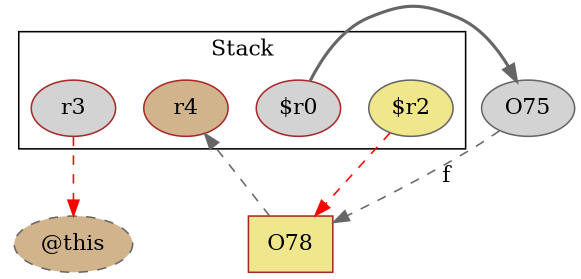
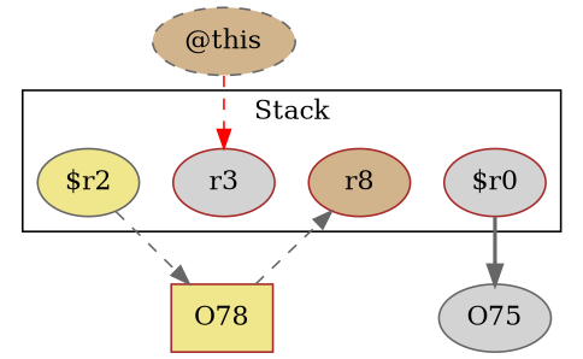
  digraph {
    rankDir=LR
    node [color=brown fillcolor=lightgrey style=filled]
    edge [color=gray40 style=dashed]
    "$r2" [color=gray40 fillcolor=khaki]
    "$r0"
    r3
-   r4 [fillcolor=tan]
+   r4 [fillcolor=tan label=r8]
    O78 [fillcolor=khaki shape=box]
    O75 [color=gray40 shape=ellipse]
    "@this" [color=gray40 fillcolor=tan shape=ellipse style="filled,dashed"]
    subgraph cluster_1 {
      label=Stack
      "$r2"
      "$r0"
      r3
      r4
    }
-   "$r2" -> O78 [color=red]
+   "$r2" -> O78
    "$r0" -> O75 [style=bold]
-   r3 -> "@this" [color=red]
+   "@this" -> r3 [color=red]
    O78 -> r4
-   O75 -> O78 [label=f weight=0.2]
  }
